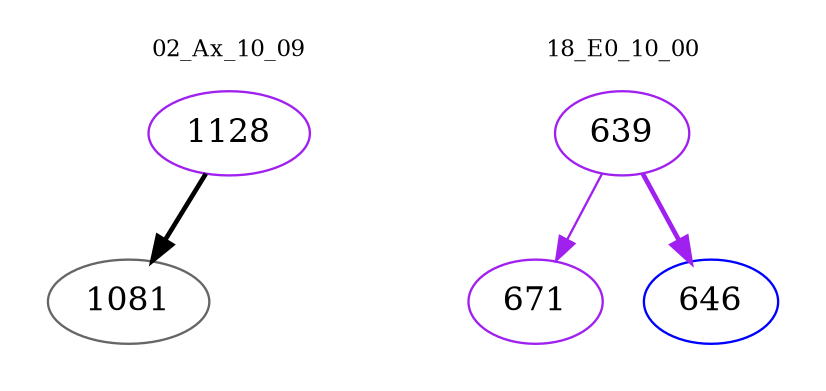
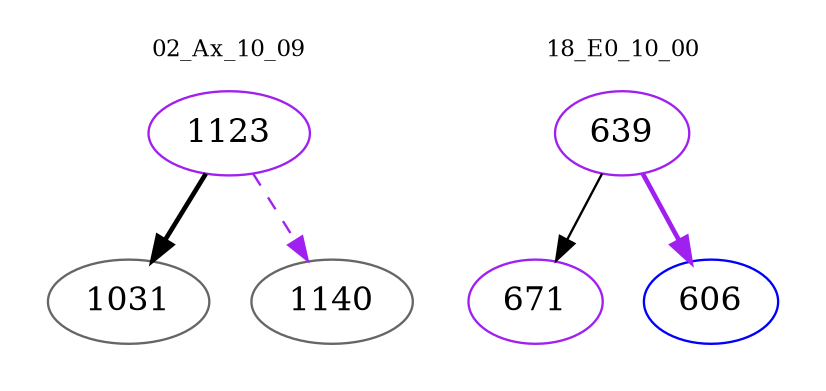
  digraph {
    node [color=purple]
    edge [color=black style=bold]
-   n1 [label=1128]
-   n2 [color=gray40 label=1081]
+   n1 [label=1123]
+   n2 [color=gray40 label=1031]
+   n3 [color=gray40 label=1140]
    n4 [label=639]
    n5 [label=671]
-   n6 [color=blue label=646]
+   n6 [color=blue label=606]
    subgraph cluster_1 {
      color=white
      fontsize=10
      label="02_Ax_10_09"
      n1
      n2
+     n3
    }
    subgraph cluster_2 {
      color=white
      fontsize=10
      label="18_E0_10_00"
      n4
      n5
      n6
    }
    n1 -> n2
-   n4 -> n5 [color=purple style=solid]
+   n1 -> n3 [color=purple style=dashed]
+   n4 -> n5 [style=solid]
    n4 -> n6 [color=purple]
  }
